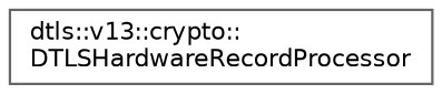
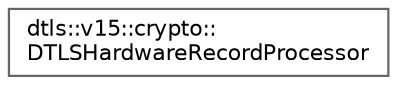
  digraph {
    rankdir=TB
-   n1 [color=grey40 fillcolor=white fontname=Helvetica fontsize=10 height=0.2 label="dtls::v13::crypto::\lDTLSHardwareRecordProcessor" shape=box style=filled width=0.4]
+   n1 [color=grey40 fillcolor=white fontname=Helvetica fontsize=10 height=0.2 label="dtls::v15::crypto::\lDTLSHardwareRecordProcessor" shape=box style=filled width=0.4]
  }
